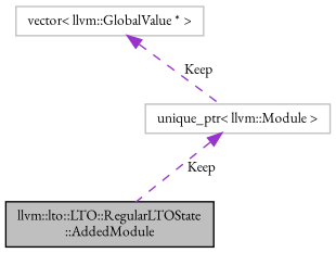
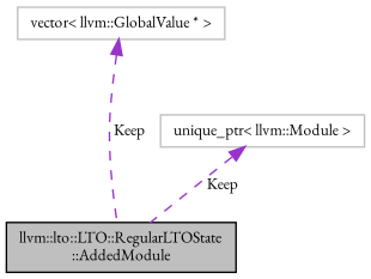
  digraph {
    fontname="EB Garamond"
    node [color=grey75 fontname="EB Garamond" fontsize=10 shape=record]
    edge [color=darkorchid3 dir=back fontname="EB Garamond" fontsize=10 labelfontname=Helvetica labelfontsize=10 style=dashed]
    n1 [color=black fillcolor=grey75 fontcolor=black height=0.2 label="llvm::lto::LTO::RegularLTOState\l::AddedModule" style=filled width=0.4]
    n2 [height=0.2 label="vector\< llvm::GlobalValue * \>" width=0.4]
    n3 [height=0.2 label="unique_ptr\< llvm::Module \>" width=0.4]
-   n2 -> n3 [label=" Keep"]
+   n2 -> n1 [label=" Keep"]
    n3 -> n1 [label=" Keep"]
  }
